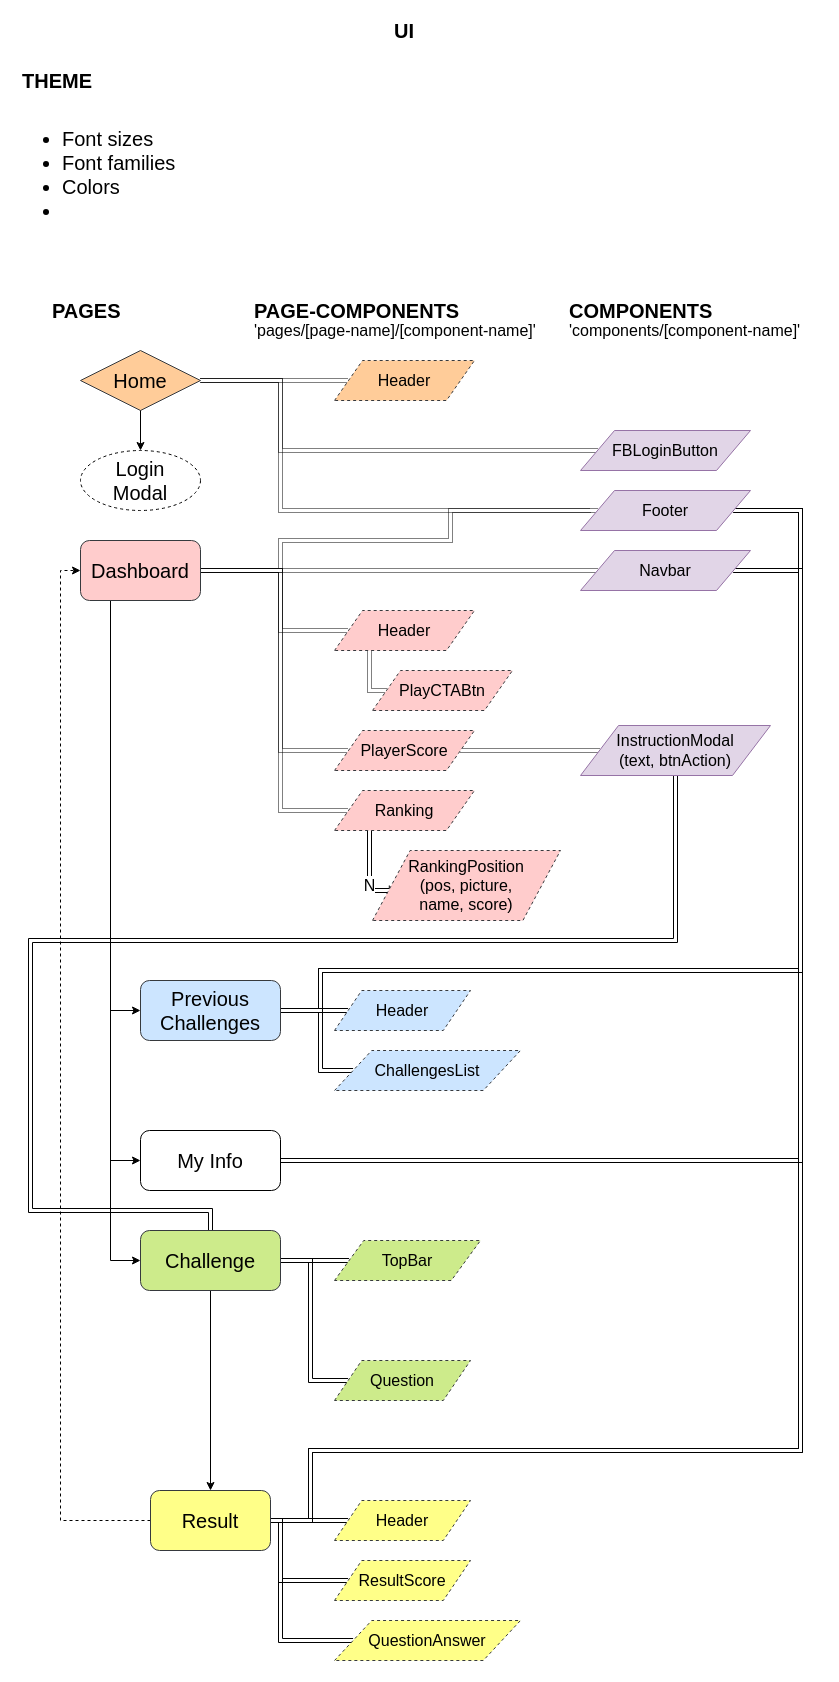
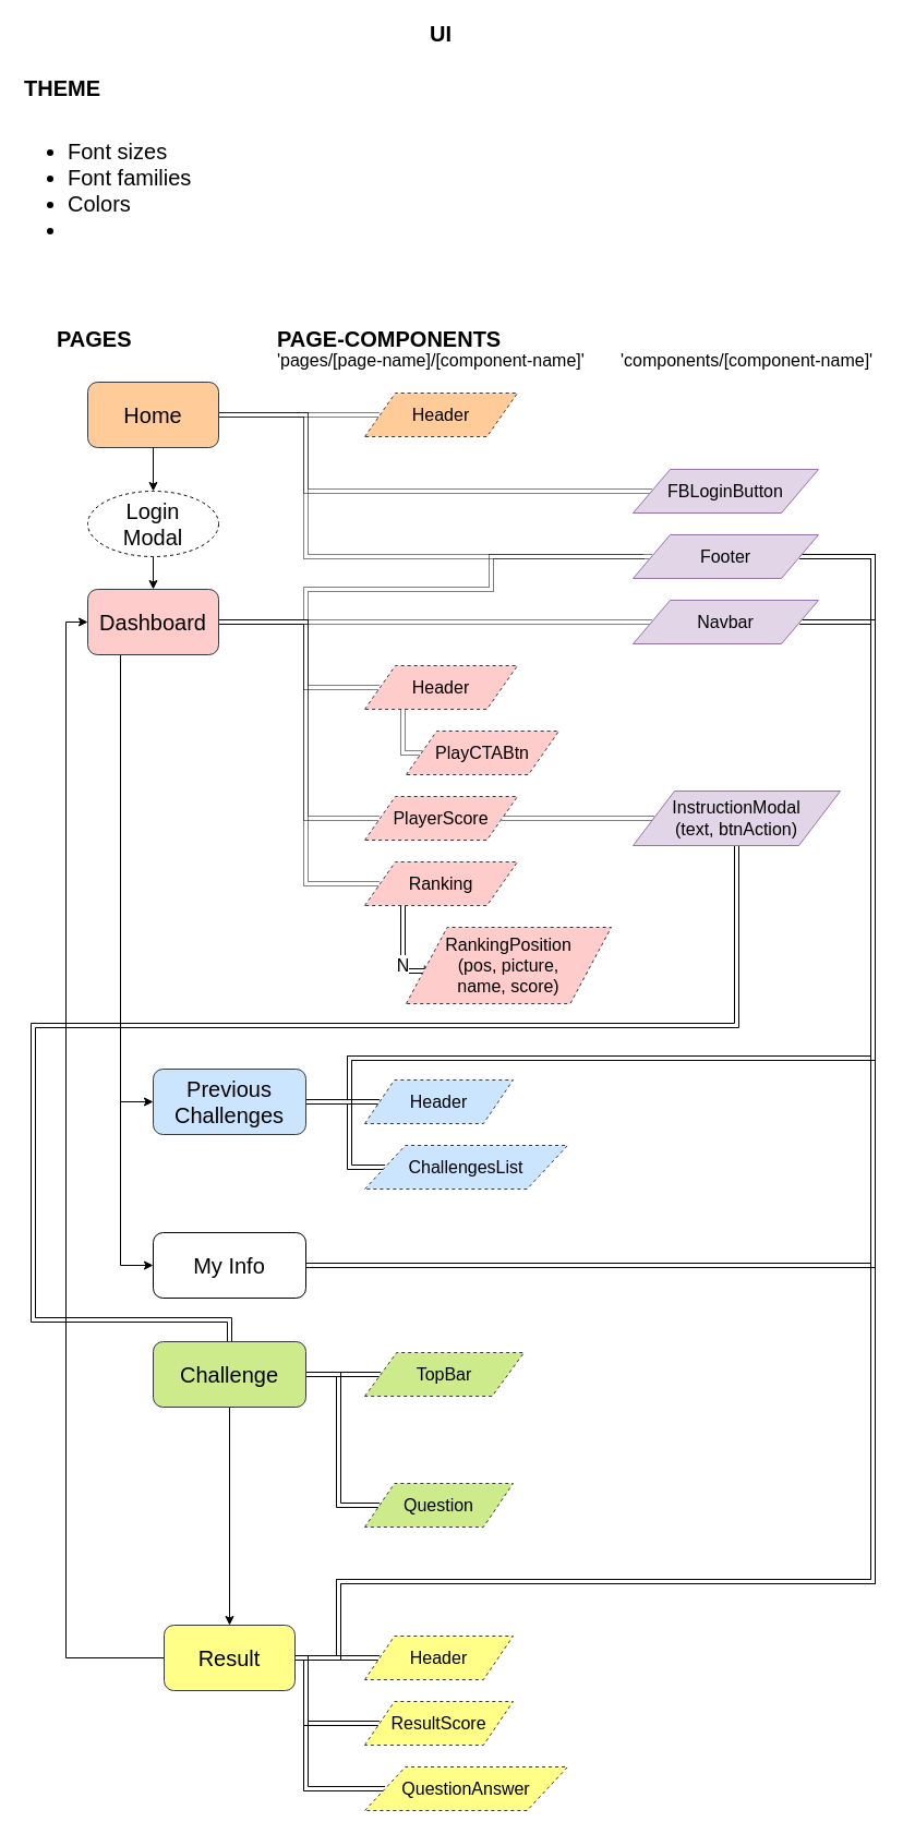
  <mxCell id="0" />
  <mxCell id="1" parent="0" />
  <mxCell id="2" value="UI" style="text;html=1;strokeColor=none;fillColor=none;align=center;verticalAlign=middle;whiteSpace=wrap;rounded=0;fontStyle=1;fontSize=20;" vertex="1" parent="1"><mxGeometry x="314" y="20" width="180" height="20" as="geometry" /></mxCell>
  <mxCell id="3" value="PAGES" style="text;html=1;strokeColor=none;fillColor=none;align=left;verticalAlign=middle;whiteSpace=wrap;rounded=0;fontStyle=1;fontSize=20;" vertex="1" parent="1"><mxGeometry x="50" y="300" width="180" height="20" as="geometry" /></mxCell>
+ <mxCell id="4" style="edgeStyle=orthogonalEdgeStyle;rounded=0;orthogonalLoop=1;jettySize=auto;html=1;exitX=0.5;exitY=1;exitDx=0;exitDy=0;fontSize=20;" edge="1" parent="1" source="35" target="17"><mxGeometry relative="1" as="geometry" /></mxCell>
  <mxCell id="5" style="edgeStyle=orthogonalEdgeStyle;rounded=0;orthogonalLoop=1;jettySize=auto;html=1;exitX=1;exitY=0.5;exitDx=0;exitDy=0;entryX=0;entryY=0.5;entryDx=0;entryDy=0;fontSize=16;dashed=1;dashPattern=1 1;shape=link;" edge="1" parent="1" source="8" target="41"><mxGeometry relative="1" as="geometry" /></mxCell>
  <mxCell id="6" style="edgeStyle=orthogonalEdgeStyle;shape=link;rounded=0;orthogonalLoop=1;jettySize=auto;html=1;exitX=1;exitY=0.5;exitDx=0;exitDy=0;entryX=0;entryY=0.5;entryDx=0;entryDy=0;dashed=1;dashPattern=1 1;fontSize=16;" edge="1" parent="1" source="8" target="44"><mxGeometry relative="1" as="geometry"><Array as="points"><mxPoint x="280" y="380" /><mxPoint x="280" y="450" /></Array></mxGeometry></mxCell>
  <mxCell id="7" style="edgeStyle=orthogonalEdgeStyle;shape=link;rounded=0;orthogonalLoop=1;jettySize=auto;html=1;exitX=1;exitY=0.5;exitDx=0;exitDy=0;entryX=0;entryY=0.5;entryDx=0;entryDy=0;dashed=1;dashPattern=1 1;fontSize=16;" edge="1" parent="1" source="8" target="56"><mxGeometry relative="1" as="geometry"><Array as="points"><mxPoint x="280" y="380" /><mxPoint x="280" y="510" /></Array></mxGeometry></mxCell>
- <mxCell id="8" value="Home" style="rhombus;whiteSpace=wrap;html=1;fontSize=20;fillColor=#ffcc99;strokeColor=#36393d;" vertex="1" parent="1"><mxGeometry x="80" y="350" width="120" height="60" as="geometry" /></mxCell>
- <mxCell id="9" style="edgeStyle=orthogonalEdgeStyle;rounded=0;orthogonalLoop=1;jettySize=auto;html=1;exitX=0.25;exitY=1;exitDx=0;exitDy=0;entryX=0;entryY=0.5;entryDx=0;entryDy=0;fontSize=20;" edge="1" parent="1" source="17" target="22"><mxGeometry relative="1" as="geometry"><Array as="points"><mxPoint x="110" y="1260" /></Array></mxGeometry></mxCell>
+ <mxCell id="8" value="Home" style="rounded=1;whiteSpace=wrap;html=1;fontSize=20;fillColor=#ffcc99;strokeColor=#36393d;" vertex="1" parent="1"><mxGeometry x="80" y="350" width="120" height="60" as="geometry" /></mxCell>
  <mxCell id="10" style="edgeStyle=orthogonalEdgeStyle;rounded=0;orthogonalLoop=1;jettySize=auto;html=1;exitX=0.25;exitY=1;exitDx=0;exitDy=0;entryX=0;entryY=0.5;entryDx=0;entryDy=0;fontSize=20;" edge="1" parent="1" source="17" target="34"><mxGeometry relative="1" as="geometry" /></mxCell>
  <mxCell id="11" style="edgeStyle=orthogonalEdgeStyle;rounded=0;orthogonalLoop=1;jettySize=auto;html=1;exitX=0.25;exitY=1;exitDx=0;exitDy=0;entryX=0;entryY=0.5;entryDx=0;entryDy=0;fontSize=20;" edge="1" parent="1" source="17" target="39"><mxGeometry relative="1" as="geometry" /></mxCell>
  <mxCell id="12" style="edgeStyle=orthogonalEdgeStyle;shape=link;rounded=0;orthogonalLoop=1;jettySize=auto;html=1;exitX=1;exitY=0.5;exitDx=0;exitDy=0;entryX=0;entryY=0.5;entryDx=0;entryDy=0;dashed=1;dashPattern=1 1;fontSize=16;" edge="1" parent="1" source="17" target="46"><mxGeometry relative="1" as="geometry" /></mxCell>
  <mxCell id="13" style="edgeStyle=orthogonalEdgeStyle;shape=link;rounded=0;orthogonalLoop=1;jettySize=auto;html=1;exitX=1;exitY=0.5;exitDx=0;exitDy=0;entryX=0;entryY=0.5;entryDx=0;entryDy=0;dashed=1;dashPattern=1 1;fontSize=16;" edge="1" parent="1" source="17" target="48"><mxGeometry relative="1" as="geometry"><Array as="points"><mxPoint x="280" y="570" /><mxPoint x="280" y="630" /></Array></mxGeometry></mxCell>
  <mxCell id="14" style="edgeStyle=orthogonalEdgeStyle;shape=link;rounded=0;orthogonalLoop=1;jettySize=auto;html=1;exitX=1;exitY=0.5;exitDx=0;exitDy=0;entryX=0;entryY=0.5;entryDx=0;entryDy=0;dashed=1;dashPattern=1 1;fontSize=16;" edge="1" parent="1" source="17" target="51"><mxGeometry relative="1" as="geometry"><Array as="points"><mxPoint x="280" y="570" /><mxPoint x="280" y="750" /></Array></mxGeometry></mxCell>
  <mxCell id="15" style="edgeStyle=orthogonalEdgeStyle;shape=link;rounded=0;orthogonalLoop=1;jettySize=auto;html=1;exitX=1;exitY=0.5;exitDx=0;exitDy=0;entryX=0;entryY=0.5;entryDx=0;entryDy=0;dashed=1;dashPattern=1 1;fontSize=16;" edge="1" parent="1" source="17" target="54"><mxGeometry relative="1" as="geometry"><Array as="points"><mxPoint x="280" y="570" /><mxPoint x="280" y="810" /></Array></mxGeometry></mxCell>
  <mxCell id="16" style="edgeStyle=orthogonalEdgeStyle;shape=link;rounded=0;orthogonalLoop=1;jettySize=auto;html=1;exitX=1;exitY=0.5;exitDx=0;exitDy=0;dashed=1;dashPattern=1 1;fontSize=16;" edge="1" parent="1" source="17"><mxGeometry relative="1" as="geometry"><mxPoint x="590" y="510" as="targetPoint" /><Array as="points"><mxPoint x="280" y="570" /><mxPoint x="280" y="540" /><mxPoint x="450" y="540" /><mxPoint x="450" y="510" /></Array></mxGeometry></mxCell>
  <mxCell id="17" value="Dashboard" style="rounded=1;whiteSpace=wrap;html=1;fontSize=20;fillColor=#ffcccc;strokeColor=#36393d;" vertex="1" parent="1"><mxGeometry x="80" y="540" width="120" height="60" as="geometry" /></mxCell>
  <mxCell id="18" style="edgeStyle=orthogonalEdgeStyle;rounded=0;orthogonalLoop=1;jettySize=auto;html=1;exitX=0.5;exitY=1;exitDx=0;exitDy=0;entryX=0.5;entryY=0;entryDx=0;entryDy=0;fontSize=20;" edge="1" parent="1" source="22" target="29"><mxGeometry relative="1" as="geometry" /></mxCell>
  <mxCell id="19" style="edgeStyle=orthogonalEdgeStyle;shape=link;rounded=0;orthogonalLoop=1;jettySize=auto;html=1;exitX=1;exitY=0.5;exitDx=0;exitDy=0;entryX=0;entryY=0.5;entryDx=0;entryDy=0;fontSize=16;" edge="1" parent="1" source="22" target="58"><mxGeometry relative="1" as="geometry"><Array as="points"><mxPoint x="310" y="1260" /><mxPoint x="310" y="1380" /></Array></mxGeometry></mxCell>
  <mxCell id="20" style="edgeStyle=orthogonalEdgeStyle;shape=link;rounded=0;orthogonalLoop=1;jettySize=auto;html=1;exitX=1;exitY=0.5;exitDx=0;exitDy=0;entryX=0;entryY=0.5;entryDx=0;entryDy=0;fontSize=16;" edge="1" parent="1" source="22" target="57"><mxGeometry relative="1" as="geometry" /></mxCell>
  <mxCell id="21" style="edgeStyle=orthogonalEdgeStyle;shape=link;rounded=0;orthogonalLoop=1;jettySize=auto;html=1;exitX=0.5;exitY=0;exitDx=0;exitDy=0;entryX=0.5;entryY=1;entryDx=0;entryDy=0;fontSize=16;" edge="1" parent="1" source="22" target="52"><mxGeometry relative="1" as="geometry"><Array as="points"><mxPoint x="210" y="1210" /><mxPoint x="30" y="1210" /><mxPoint x="30" y="940" /><mxPoint x="675" y="940" /></Array></mxGeometry></mxCell>
  <mxCell id="22" value="Challenge" style="rounded=1;whiteSpace=wrap;html=1;fontSize=20;fillColor=#cdeb8b;strokeColor=#36393d;" vertex="1" parent="1"><mxGeometry x="140" y="1230" width="140" height="60" as="geometry" /></mxCell>
- <mxCell id="23" style="edgeStyle=orthogonalEdgeStyle;rounded=0;orthogonalLoop=1;jettySize=auto;html=1;exitX=0;exitY=0.5;exitDx=0;exitDy=0;entryX=0;entryY=0.5;entryDx=0;entryDy=0;fontSize=20;dashed=1;" edge="1" parent="1" source="29" target="17"><mxGeometry relative="1" as="geometry" /></mxCell>
+ <mxCell id="23" style="edgeStyle=orthogonalEdgeStyle;rounded=0;orthogonalLoop=1;jettySize=auto;html=1;exitX=0;exitY=0.5;exitDx=0;exitDy=0;entryX=0;entryY=0.5;entryDx=0;entryDy=0;fontSize=20;" edge="1" parent="1" source="29" target="17"><mxGeometry relative="1" as="geometry" /></mxCell>
  <mxCell id="24" style="edgeStyle=orthogonalEdgeStyle;shape=link;rounded=0;orthogonalLoop=1;jettySize=auto;html=1;exitX=1;exitY=0.5;exitDx=0;exitDy=0;fontSize=16;" edge="1" parent="1" source="29" target="59"><mxGeometry relative="1" as="geometry"><Array as="points"><mxPoint x="280" y="1520" /><mxPoint x="280" y="1580" /></Array></mxGeometry></mxCell>
  <mxCell id="25" style="edgeStyle=orthogonalEdgeStyle;shape=link;rounded=0;orthogonalLoop=1;jettySize=auto;html=1;exitX=1;exitY=0.5;exitDx=0;exitDy=0;fontSize=16;" edge="1" parent="1" source="29" target="60"><mxGeometry relative="1" as="geometry" /></mxCell>
  <mxCell id="26" style="edgeStyle=orthogonalEdgeStyle;shape=link;rounded=0;orthogonalLoop=1;jettySize=auto;html=1;exitX=1;exitY=0.5;exitDx=0;exitDy=0;entryX=0;entryY=0.5;entryDx=0;entryDy=0;fontSize=16;" edge="1" parent="1" source="29" target="61"><mxGeometry relative="1" as="geometry"><Array as="points"><mxPoint x="280" y="1520" /><mxPoint x="280" y="1640" /></Array></mxGeometry></mxCell>
  <mxCell id="27" style="edgeStyle=orthogonalEdgeStyle;shape=link;rounded=0;orthogonalLoop=1;jettySize=auto;html=1;exitX=1;exitY=0.5;exitDx=0;exitDy=0;entryX=1;entryY=0.5;entryDx=0;entryDy=0;fontSize=16;" edge="1" parent="1" source="29" target="56"><mxGeometry relative="1" as="geometry"><Array as="points"><mxPoint x="310" y="1520" /><mxPoint x="310" y="1450" /><mxPoint x="800" y="1450" /><mxPoint x="800" y="510" /></Array></mxGeometry></mxCell>
  <mxCell id="28" style="edgeStyle=orthogonalEdgeStyle;shape=link;rounded=0;orthogonalLoop=1;jettySize=auto;html=1;exitX=1;exitY=0.5;exitDx=0;exitDy=0;entryX=1;entryY=0.5;entryDx=0;entryDy=0;fontSize=16;" edge="1" parent="1" source="29" target="46"><mxGeometry relative="1" as="geometry"><Array as="points"><mxPoint x="310" y="1520" /><mxPoint x="310" y="1450" /><mxPoint x="800" y="1450" /><mxPoint x="800" y="570" /></Array></mxGeometry></mxCell>
  <mxCell id="29" value="Result" style="rounded=1;whiteSpace=wrap;html=1;fontSize=20;fillColor=#ffff88;strokeColor=#36393d;" vertex="1" parent="1"><mxGeometry x="150" y="1490" width="120" height="60" as="geometry" /></mxCell>
  <mxCell id="30" style="edgeStyle=orthogonalEdgeStyle;shape=link;rounded=0;orthogonalLoop=1;jettySize=auto;html=1;exitX=1;exitY=0.5;exitDx=0;exitDy=0;entryX=0;entryY=0.5;entryDx=0;entryDy=0;fontSize=16;" edge="1" parent="1" source="34" target="64"><mxGeometry relative="1" as="geometry" /></mxCell>
  <mxCell id="31" style="edgeStyle=orthogonalEdgeStyle;shape=link;rounded=0;orthogonalLoop=1;jettySize=auto;html=1;exitX=1;exitY=0.5;exitDx=0;exitDy=0;entryX=1;entryY=0.5;entryDx=0;entryDy=0;fontSize=16;" edge="1" parent="1" source="34" target="46"><mxGeometry relative="1" as="geometry"><Array as="points"><mxPoint x="320" y="1010" /><mxPoint x="320" y="970" /><mxPoint x="800" y="970" /><mxPoint x="800" y="570" /></Array></mxGeometry></mxCell>
  <mxCell id="32" style="edgeStyle=orthogonalEdgeStyle;shape=link;rounded=0;orthogonalLoop=1;jettySize=auto;html=1;exitX=1;exitY=0.5;exitDx=0;exitDy=0;entryX=1;entryY=0.5;entryDx=0;entryDy=0;fontSize=16;" edge="1" parent="1" source="34" target="56"><mxGeometry relative="1" as="geometry"><Array as="points"><mxPoint x="320" y="1010" /><mxPoint x="320" y="970" /><mxPoint x="800" y="970" /><mxPoint x="800" y="510" /></Array></mxGeometry></mxCell>
  <mxCell id="33" style="edgeStyle=orthogonalEdgeStyle;shape=link;rounded=0;orthogonalLoop=1;jettySize=auto;html=1;exitX=1;exitY=0.5;exitDx=0;exitDy=0;entryX=0;entryY=0.5;entryDx=0;entryDy=0;fontSize=16;" edge="1" parent="1" source="34" target="65"><mxGeometry relative="1" as="geometry"><Array as="points"><mxPoint x="320" y="1010" /><mxPoint x="320" y="1070" /></Array></mxGeometry></mxCell>
  <mxCell id="34" value="Previous&lt;br&gt;Challenges" style="rounded=1;whiteSpace=wrap;html=1;fontSize=20;fillColor=#cce5ff;strokeColor=#36393d;" vertex="1" parent="1"><mxGeometry x="140" y="980" width="140" height="60" as="geometry" /></mxCell>
  <mxCell id="35" value="Login &lt;br&gt;Modal" style="ellipse;whiteSpace=wrap;html=1;fontSize=20;dashed=1;" vertex="1" parent="1"><mxGeometry x="80" y="450" width="120" height="60" as="geometry" /></mxCell>
  <mxCell id="36" style="edgeStyle=orthogonalEdgeStyle;rounded=0;orthogonalLoop=1;jettySize=auto;html=1;exitX=0.5;exitY=1;exitDx=0;exitDy=0;fontSize=20;" edge="1" parent="1" source="8" target="35"><mxGeometry relative="1" as="geometry"><mxPoint x="140" y="380" as="sourcePoint" /><mxPoint x="140" y="560" as="targetPoint" /></mxGeometry></mxCell>
  <mxCell id="37" style="edgeStyle=orthogonalEdgeStyle;shape=link;rounded=0;orthogonalLoop=1;jettySize=auto;html=1;exitX=1;exitY=0.5;exitDx=0;exitDy=0;entryX=1;entryY=0.5;entryDx=0;entryDy=0;fontSize=16;" edge="1" parent="1" source="39" target="46"><mxGeometry relative="1" as="geometry"><Array as="points"><mxPoint x="800" y="1160" /><mxPoint x="800" y="570" /></Array></mxGeometry></mxCell>
  <mxCell id="38" style="edgeStyle=orthogonalEdgeStyle;shape=link;rounded=0;orthogonalLoop=1;jettySize=auto;html=1;exitX=1;exitY=0.5;exitDx=0;exitDy=0;entryX=1;entryY=0.5;entryDx=0;entryDy=0;fontSize=16;" edge="1" parent="1" source="39" target="56"><mxGeometry relative="1" as="geometry"><Array as="points"><mxPoint x="800" y="1160" /><mxPoint x="800" y="510" /></Array></mxGeometry></mxCell>
  <mxCell id="39" value="My Info" style="rounded=1;whiteSpace=wrap;html=1;fontSize=20;" vertex="1" parent="1"><mxGeometry x="140" y="1130" width="140" height="60" as="geometry" /></mxCell>
- <mxCell id="40" value="COMPONENTS" style="text;html=1;strokeColor=none;fillColor=none;align=left;verticalAlign=middle;whiteSpace=wrap;rounded=0;fontStyle=1;fontSize=20;" vertex="1" parent="1"><mxGeometry x="567" y="300" width="170" height="20" as="geometry" /></mxCell>
  <mxCell id="41" value="Header" style="shape=parallelogram;perimeter=parallelogramPerimeter;whiteSpace=wrap;html=1;fontSize=16;align=center;fillColor=#ffcc99;strokeColor=#36393d;dashed=1;" vertex="1" parent="1"><mxGeometry x="334" y="360" width="140" height="40" as="geometry" /></mxCell>
  <mxCell id="42" value="THEME" style="text;html=1;strokeColor=none;fillColor=none;align=left;verticalAlign=middle;whiteSpace=wrap;rounded=0;fontStyle=1;fontSize=20;" vertex="1" parent="1"><mxGeometry x="20" y="70" width="180" height="20" as="geometry" /></mxCell>
  <mxCell id="43" value="&lt;ul&gt;&lt;li&gt;Font sizes&lt;/li&gt;&lt;li&gt;Font families&lt;/li&gt;&lt;li&gt;Colors&lt;/li&gt;&lt;li&gt;&lt;br&gt;&lt;/li&gt;&lt;/ul&gt;" style="text;html=1;align=left;verticalAlign=top;resizable=0;points=[];autosize=1;fontSize=20;" vertex="1" parent="1"><mxGeometry x="20" y="100" width="170" height="140" as="geometry" /></mxCell>
  <mxCell id="44" value="FBLoginButton" style="shape=parallelogram;perimeter=parallelogramPerimeter;whiteSpace=wrap;html=1;fontSize=16;align=center;fillColor=#e1d5e7;strokeColor=#9673a6;" vertex="1" parent="1"><mxGeometry x="580" y="430" width="170" height="40" as="geometry" /></mxCell>
  <mxCell id="45" value="PAGE-COMPONENTS" style="text;html=1;strokeColor=none;fillColor=none;align=left;verticalAlign=middle;whiteSpace=wrap;rounded=0;fontStyle=1;fontSize=20;" vertex="1" parent="1"><mxGeometry x="252" y="300" width="216" height="20" as="geometry" /></mxCell>
  <mxCell id="46" value="Navbar" style="shape=parallelogram;perimeter=parallelogramPerimeter;whiteSpace=wrap;html=1;fontSize=16;align=center;fillColor=#e1d5e7;strokeColor=#9673a6;" vertex="1" parent="1"><mxGeometry x="580" y="550" width="170" height="40" as="geometry" /></mxCell>
  <mxCell id="47" style="edgeStyle=orthogonalEdgeStyle;shape=link;rounded=0;orthogonalLoop=1;jettySize=auto;html=1;exitX=0.25;exitY=1;exitDx=0;exitDy=0;entryX=0;entryY=0.5;entryDx=0;entryDy=0;dashed=1;dashPattern=1 1;fontSize=16;" edge="1" parent="1" source="48" target="49"><mxGeometry relative="1" as="geometry"><Array as="points"><mxPoint x="369" y="690" /></Array></mxGeometry></mxCell>
  <mxCell id="48" value="Header" style="shape=parallelogram;perimeter=parallelogramPerimeter;whiteSpace=wrap;html=1;fontSize=16;align=center;fillColor=#ffcccc;strokeColor=#36393d;dashed=1;" vertex="1" parent="1"><mxGeometry x="334" y="610" width="140" height="40" as="geometry" /></mxCell>
  <mxCell id="49" value="PlayCTABtn" style="shape=parallelogram;perimeter=parallelogramPerimeter;whiteSpace=wrap;html=1;fontSize=16;align=center;fillColor=#ffcccc;strokeColor=#36393d;dashed=1;" vertex="1" parent="1"><mxGeometry x="372" y="670" width="140" height="40" as="geometry" /></mxCell>
  <mxCell id="50" style="edgeStyle=orthogonalEdgeStyle;shape=link;rounded=0;orthogonalLoop=1;jettySize=auto;html=1;exitX=1;exitY=0.5;exitDx=0;exitDy=0;dashed=1;dashPattern=1 1;fontSize=16;" edge="1" parent="1" source="51" target="52"><mxGeometry relative="1" as="geometry" /></mxCell>
  <mxCell id="51" value="PlayerScore" style="shape=parallelogram;perimeter=parallelogramPerimeter;whiteSpace=wrap;html=1;fontSize=16;align=center;fillColor=#ffcccc;strokeColor=#36393d;dashed=1;" vertex="1" parent="1"><mxGeometry x="334" y="730" width="140" height="40" as="geometry" /></mxCell>
  <mxCell id="52" value="InstructionModal&lt;br&gt;(text, btnAction)" style="shape=parallelogram;perimeter=parallelogramPerimeter;whiteSpace=wrap;html=1;fontSize=16;align=center;fillColor=#e1d5e7;strokeColor=#9673a6;" vertex="1" parent="1"><mxGeometry x="580" y="725" width="190" height="50" as="geometry" /></mxCell>
  <mxCell id="53" value="N" style="edgeStyle=orthogonalEdgeStyle;shape=link;rounded=0;orthogonalLoop=1;jettySize=auto;html=1;exitX=0.25;exitY=1;exitDx=0;exitDy=0;entryX=0;entryY=0.5;entryDx=0;entryDy=0;fontSize=16;" edge="1" parent="1" source="54" target="55"><mxGeometry x="0.267" relative="1" as="geometry"><Array as="points"><mxPoint x="369" y="890" /></Array><mxPoint as="offset" /></mxGeometry></mxCell>
  <mxCell id="54" value="Ranking" style="shape=parallelogram;perimeter=parallelogramPerimeter;whiteSpace=wrap;html=1;fontSize=16;align=center;fillColor=#ffcccc;strokeColor=#36393d;dashed=1;" vertex="1" parent="1"><mxGeometry x="334" y="790" width="140" height="40" as="geometry" /></mxCell>
  <mxCell id="55" value="RankingPosition&lt;br&gt;(pos, picture, &lt;br&gt;name, score)" style="shape=parallelogram;perimeter=parallelogramPerimeter;whiteSpace=wrap;html=1;fontSize=16;align=center;fillColor=#ffcccc;strokeColor=#36393d;dashed=1;" vertex="1" parent="1"><mxGeometry x="372" y="850" width="188" height="70" as="geometry" /></mxCell>
  <mxCell id="56" value="Footer" style="shape=parallelogram;perimeter=parallelogramPerimeter;whiteSpace=wrap;html=1;fontSize=16;align=center;fillColor=#e1d5e7;strokeColor=#9673a6;" vertex="1" parent="1"><mxGeometry x="580" y="490" width="170" height="40" as="geometry" /></mxCell>
  <mxCell id="57" value="TopBar" style="shape=parallelogram;perimeter=parallelogramPerimeter;whiteSpace=wrap;html=1;fontSize=16;align=center;fillColor=#cdeb8b;strokeColor=#36393d;dashed=1;" vertex="1" parent="1"><mxGeometry x="334" y="1240" width="146" height="40" as="geometry" /></mxCell>
  <mxCell id="58" value="Question" style="shape=parallelogram;perimeter=parallelogramPerimeter;whiteSpace=wrap;html=1;fontSize=16;align=center;fillColor=#cdeb8b;strokeColor=#36393d;dashed=1;" vertex="1" parent="1"><mxGeometry x="334" y="1360" width="136" height="40" as="geometry" /></mxCell>
  <mxCell id="59" value="ResultScore" style="shape=parallelogram;perimeter=parallelogramPerimeter;whiteSpace=wrap;html=1;fontSize=16;align=center;fillColor=#ffff88;strokeColor=#36393d;dashed=1;" vertex="1" parent="1"><mxGeometry x="334" y="1560" width="136" height="40" as="geometry" /></mxCell>
  <mxCell id="60" value="Header" style="shape=parallelogram;perimeter=parallelogramPerimeter;whiteSpace=wrap;html=1;fontSize=16;align=center;fillColor=#ffff88;strokeColor=#36393d;dashed=1;" vertex="1" parent="1"><mxGeometry x="334" y="1500" width="136" height="40" as="geometry" /></mxCell>
  <mxCell id="61" value="QuestionAnswer" style="shape=parallelogram;perimeter=parallelogramPerimeter;whiteSpace=wrap;html=1;fontSize=16;align=center;fillColor=#ffff88;strokeColor=#36393d;dashed=1;" vertex="1" parent="1"><mxGeometry x="334" y="1620" width="186" height="40" as="geometry" /></mxCell>
  <mxCell id="62" value="'pages/[page-name]/[component-name]'&amp;nbsp;" style="text;html=1;align=left;verticalAlign=middle;resizable=0;points=[];autosize=1;fontSize=16;" vertex="1" parent="1"><mxGeometry x="252" y="320" width="300" height="20" as="geometry" /></mxCell>
  <mxCell id="63" value="'components/[component-name]'" style="text;html=1;align=left;verticalAlign=middle;resizable=0;points=[];autosize=1;fontSize=16;" vertex="1" parent="1"><mxGeometry x="567" y="320" width="250" height="20" as="geometry" /></mxCell>
  <mxCell id="64" value="Header" style="shape=parallelogram;perimeter=parallelogramPerimeter;whiteSpace=wrap;html=1;fontSize=16;align=center;fillColor=#cce5ff;strokeColor=#36393d;dashed=1;" vertex="1" parent="1"><mxGeometry x="334" y="990" width="136" height="40" as="geometry" /></mxCell>
  <mxCell id="65" value="ChallengesList" style="shape=parallelogram;perimeter=parallelogramPerimeter;whiteSpace=wrap;html=1;fontSize=16;align=center;fillColor=#cce5ff;strokeColor=#36393d;dashed=1;" vertex="1" parent="1"><mxGeometry x="334" y="1050" width="186" height="40" as="geometry" /></mxCell>
